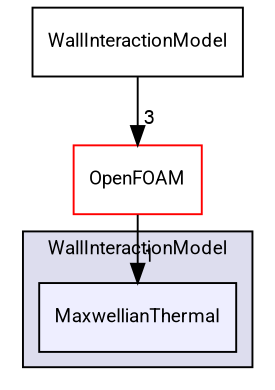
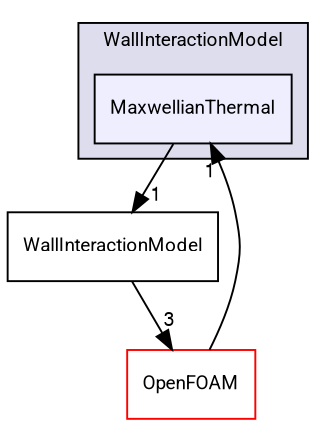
  digraph {
    compound=true
    fontname=Roboto
    node [fontname=Roboto fontsize=10 shape=box]
    edge [fontname=Roboto headlabel=1 labeldistance=1.5 labelfontname=FreeSans labelfontsize=10]
    n1 [fillcolor="#eeeeff" label=MaxwellianThermal pencolor=black style=filled]
    n2 [label=WallInteractionModel]
    n3 [color=red label=OpenFOAM]
    subgraph cluster_1 {
      bgcolor="#ddddee"
      fontsize=10
      label=WallInteractionModel
      pencolor=black
      n1
    }
+   n1 -> n2
    n2 -> n3 [headlabel=3]
    n3 -> n1
  }
